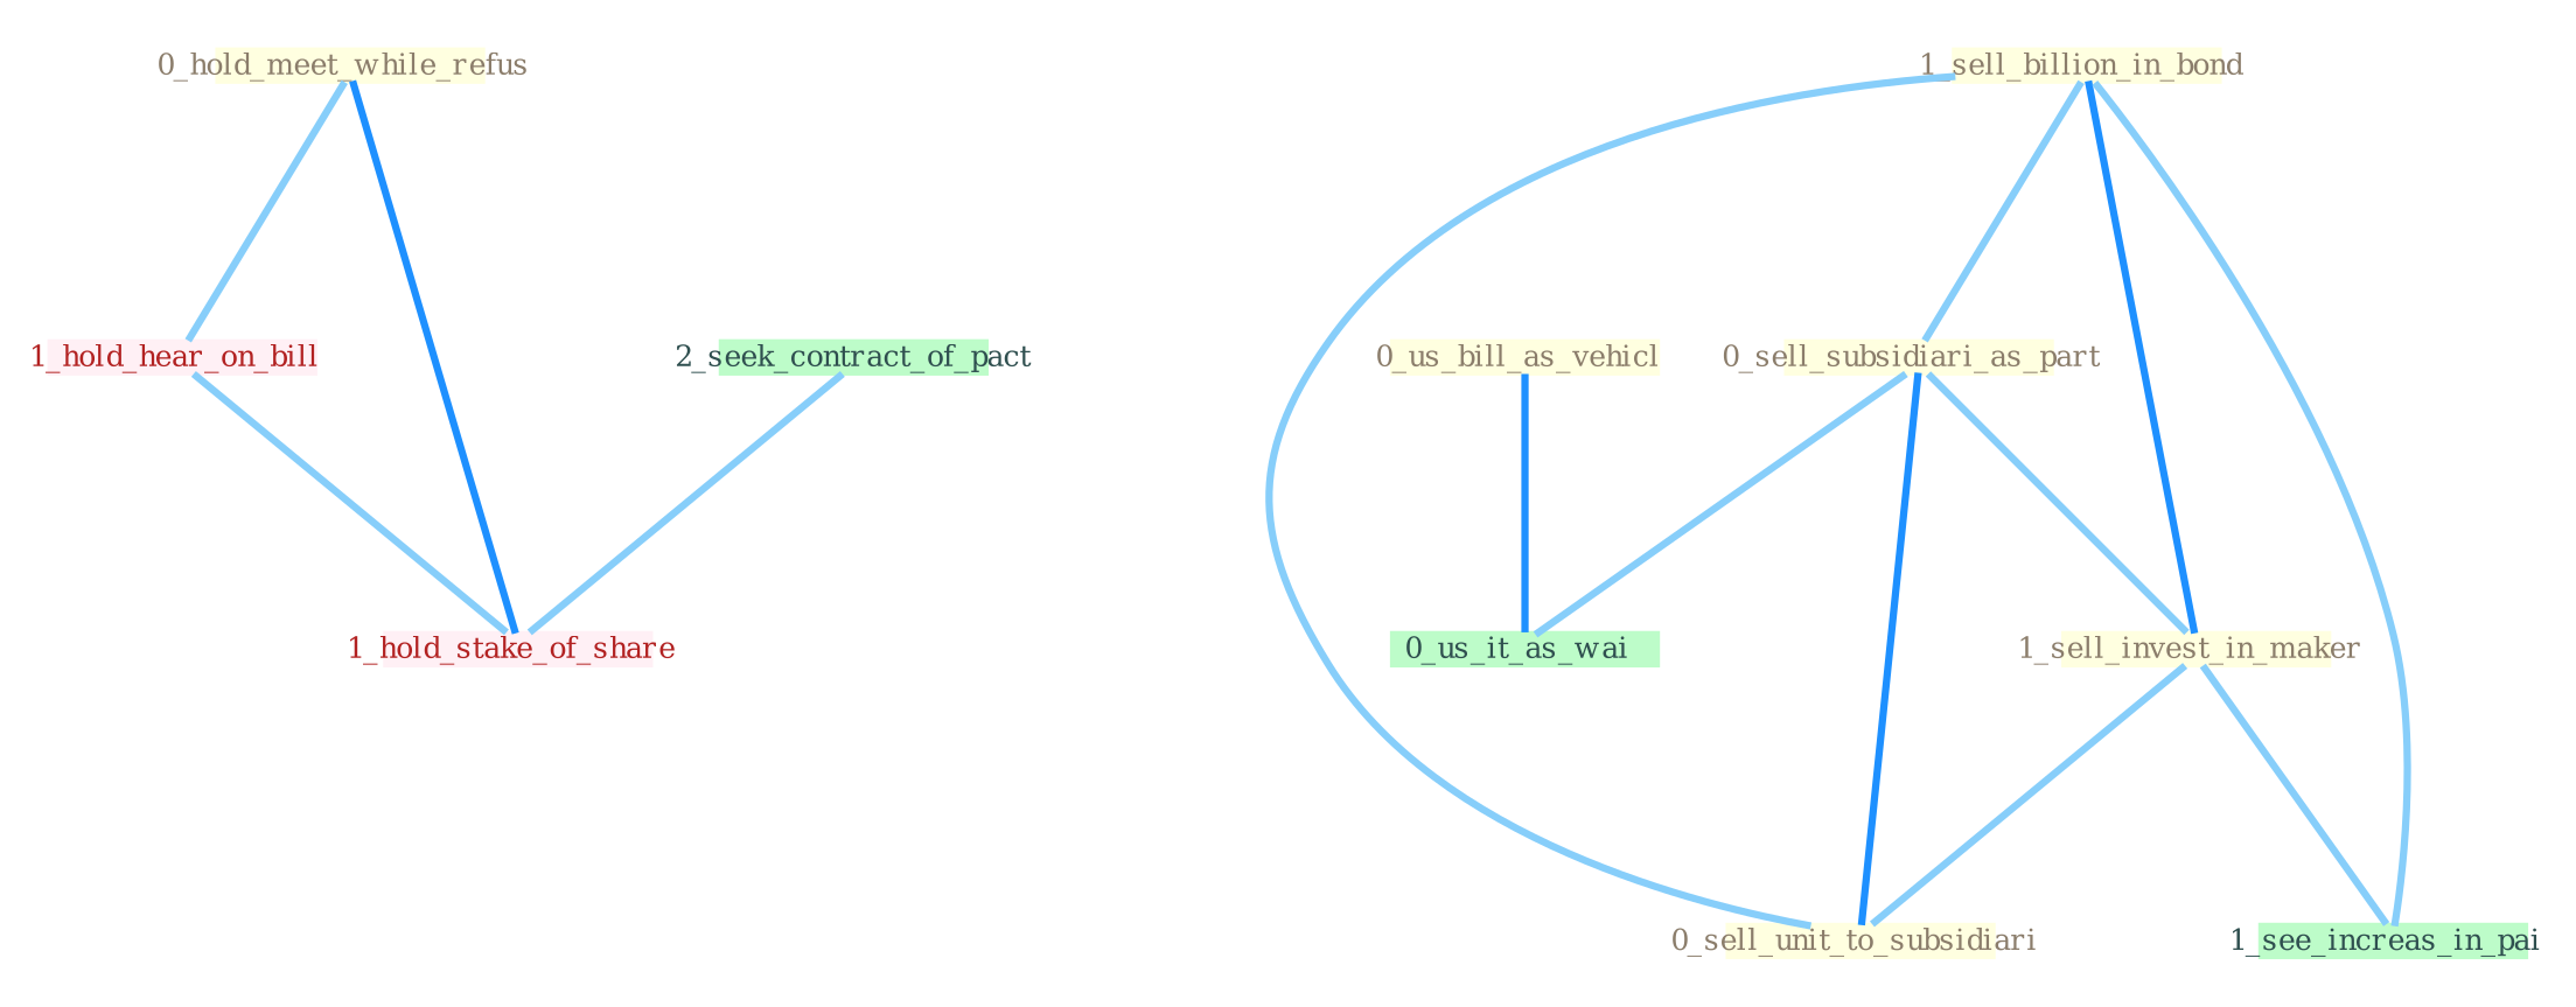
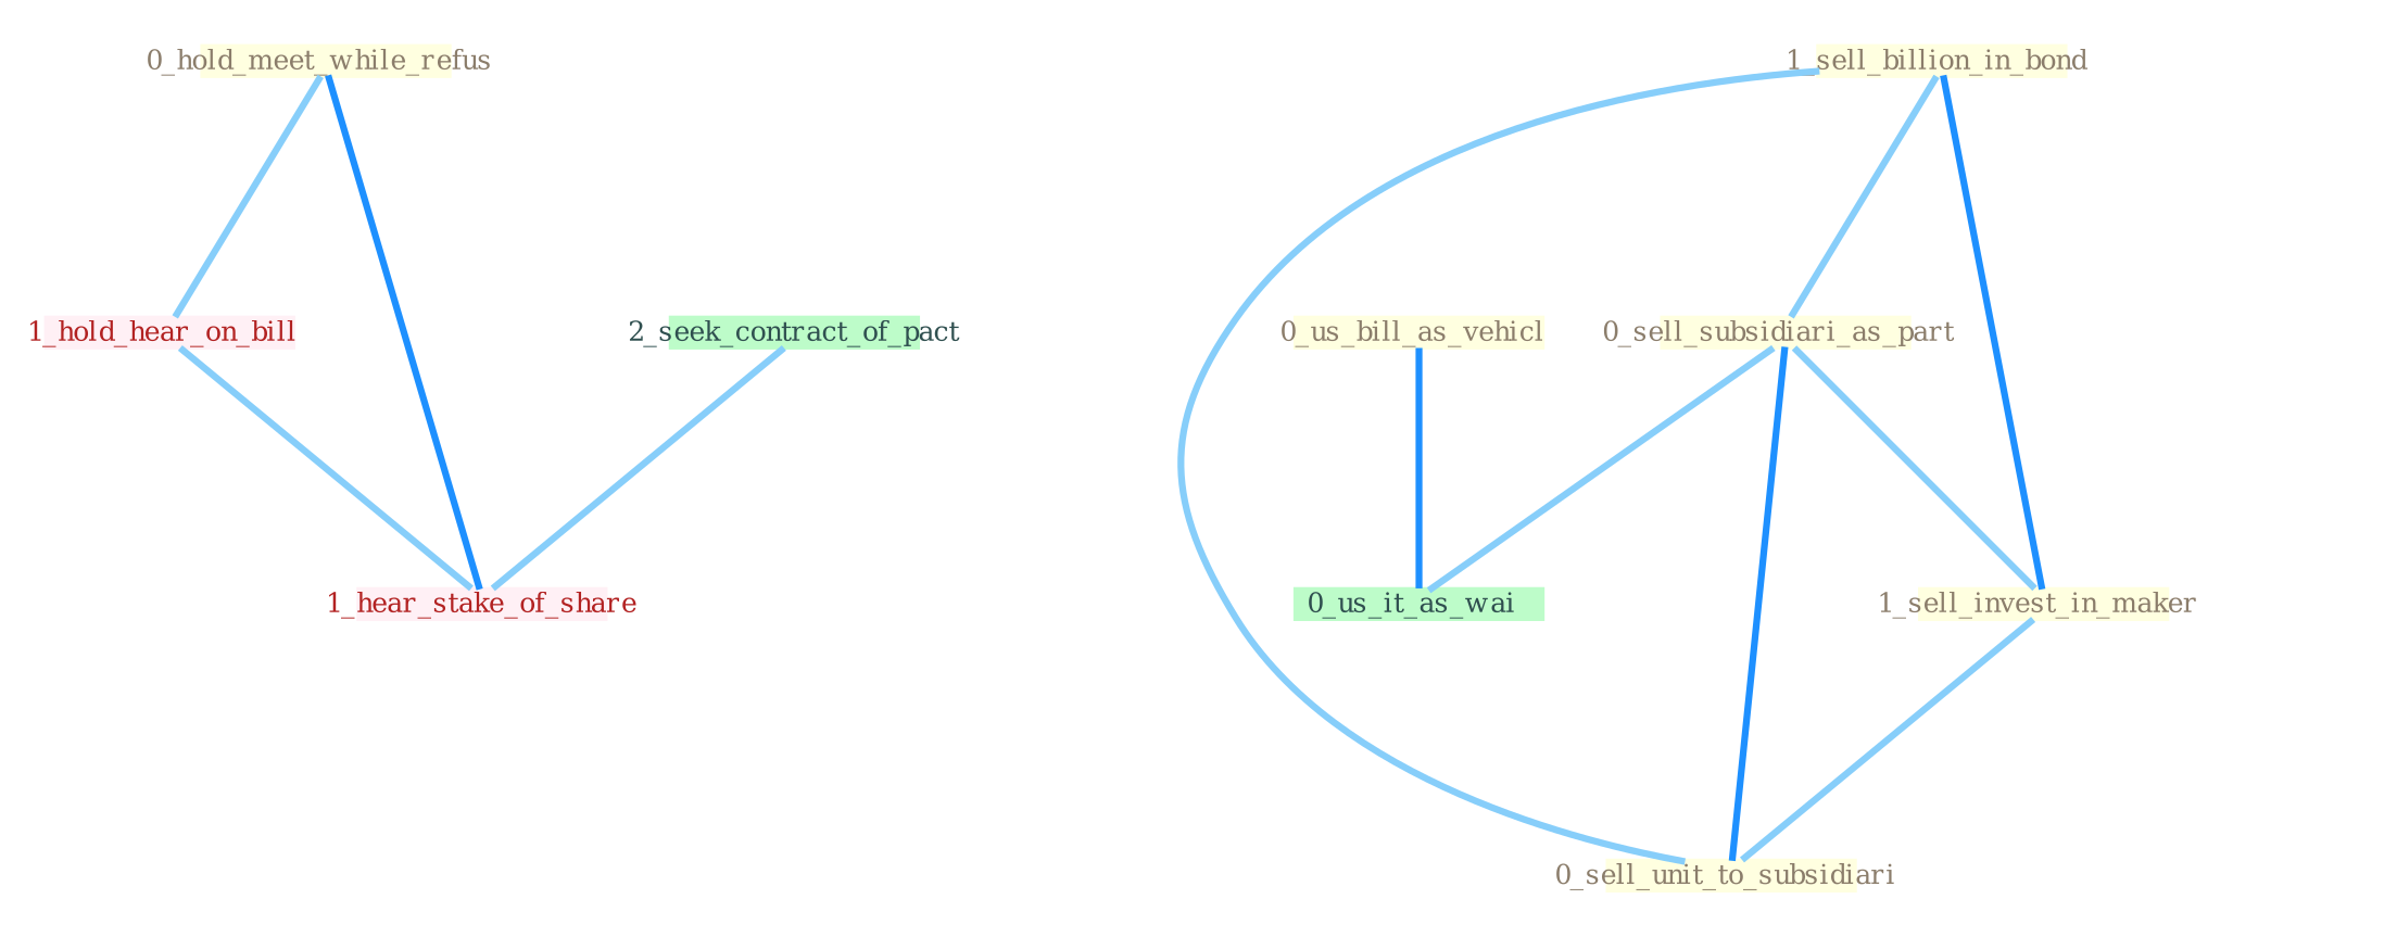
  graph {
    node [color="#ffffe0" fixedsize=true fontcolor="#8b7d6b" fontsize=4 shape=polygon style=filled]
    edge [color="#87cefa" w=1]
    "0_hold_meet_while_refus " [height=.06 width=.5]
    "1_sell_billion_in_bond " [height=.06 width=.5]
    "0_us_bill_as_vehicl " [height=.06 width=.5]
    "0_sell_subsidiari_as_part " [height=.06 width=.5]
    "1_sell_invest_in_maker " [height=.06 width=.5]
    "0_sell_unit_to_subsidiari " [height=.06 width=.5]
    "1_hold_hear_on_bill " [color="#fff0f5" fontcolor="#b22222" height=.06 width=.5]
-   "1_hold_stake_of_share " [color="#fff0f5" fontcolor="#b22222" height=.06 width=.5]
-   "1_see_increas_in_pai " [color="#BDFCC9" fontcolor="#2f4f4f" height=.06 width=.5]
+   "1_hold_stake_of_share " [color="#fff0f5" fontcolor="#b22222" height=.06 width=.5 label="1_hear_stake_of_share"]
    "0_us_it_as_wai " [color="#BDFCC9" fontcolor="#2f4f4f" height=.06 width=.5]
    n11 [color="#BDFCC9" fontcolor="#2f4f4f" height=.06 label="2_seek_contract_of_pact" width=.5]
    subgraph sub_1 {
      "0_hold_meet_while_refus "
      "1_sell_billion_in_bond "
      "0_us_bill_as_vehicl "
      "0_sell_subsidiari_as_part "
      "1_sell_invest_in_maker "
      "0_sell_unit_to_subsidiari "
    }
    subgraph sub_2 {
      "1_hold_hear_on_bill "
      "1_hold_stake_of_share "
    }
    "0_hold_meet_while_refus " -- "1_hold_hear_on_bill "
    "0_hold_meet_while_refus " -- "1_hold_stake_of_share " [color="#1e90ff"]
    "1_sell_billion_in_bond " -- "0_sell_subsidiari_as_part "
    "1_sell_billion_in_bond " -- "1_sell_invest_in_maker " [color="#1e90ff" w=2]
    "1_sell_billion_in_bond " -- "0_sell_unit_to_subsidiari "
-   "1_sell_billion_in_bond " -- "1_see_increas_in_pai "
    "0_us_bill_as_vehicl " -- "0_us_it_as_wai " [color="#1e90ff" w=2]
    "0_sell_subsidiari_as_part " -- "1_sell_invest_in_maker "
    "0_sell_subsidiari_as_part " -- "0_sell_unit_to_subsidiari " [color="#1e90ff"]
    "0_sell_subsidiari_as_part " -- "0_us_it_as_wai "
    "1_sell_invest_in_maker " -- "0_sell_unit_to_subsidiari "
-   "1_sell_invest_in_maker " -- "1_see_increas_in_pai "
    "1_hold_hear_on_bill " -- "1_hold_stake_of_share "
    n11 -- "1_hold_stake_of_share "
  }
